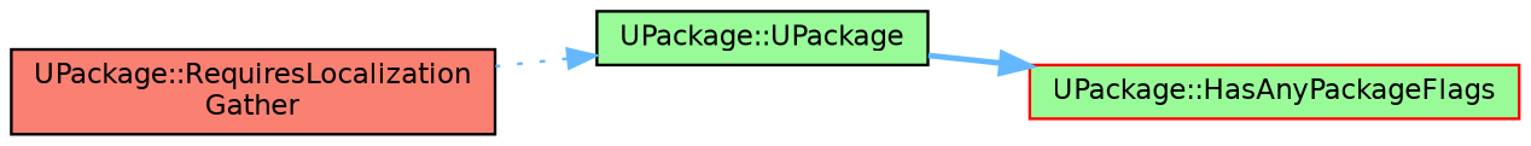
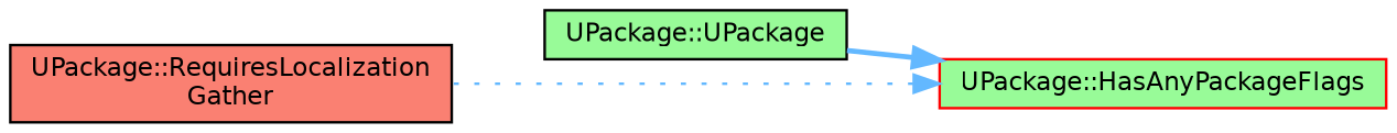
  digraph {
    rankdir=RL
    node [color=black fillcolor=palegreen fontname=Helvetica fontsize=10 shape=box style=filled]
    edge [color=steelblue1 dir=back fontname=Helvetica fontsize=10 labelfontname=Helvetica labelfontsize=10]
    n1 [color=red fontcolor=black height=0.2 label="UPackage::HasAnyPackageFlags" width=0.4]
    n2 [height=0.2 label="UPackage::UPackage" width=0.4]
    n3 [fillcolor=salmon height=0.2 label="UPackage::RequiresLocalization\lGather" width=0.4]
    n1 -> n2 [style=bold]
-   n2 -> n3 [style=dotted]
+   n1 -> n3 [style=dotted]
  }
